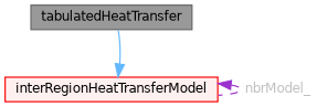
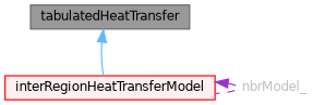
  digraph {
    node [fontname=Helvetica fontsize=10 shape=box style=filled]
    edge [dir=back fontname=Helvetica fontsize=10 labelfontname=Helvetica labelfontsize=10]
    n1 [color=gray40 fillcolor=grey60 fontcolor=black height=0.2 label=tabulatedHeatTransfer width=0.4]
    n2 [color=red fillcolor="#FFF0F0" height=0.2 label=interRegionHeatTransferModel width=0.4]
-   n2 -> n1 [color=steelblue1 style=solid]
+   n1 -> n2 [color=steelblue1 style=solid]
    n2 -> n2 [color=darkorchid3 fontcolor=grey label=" nbrModel_" style=dashed]
  }
